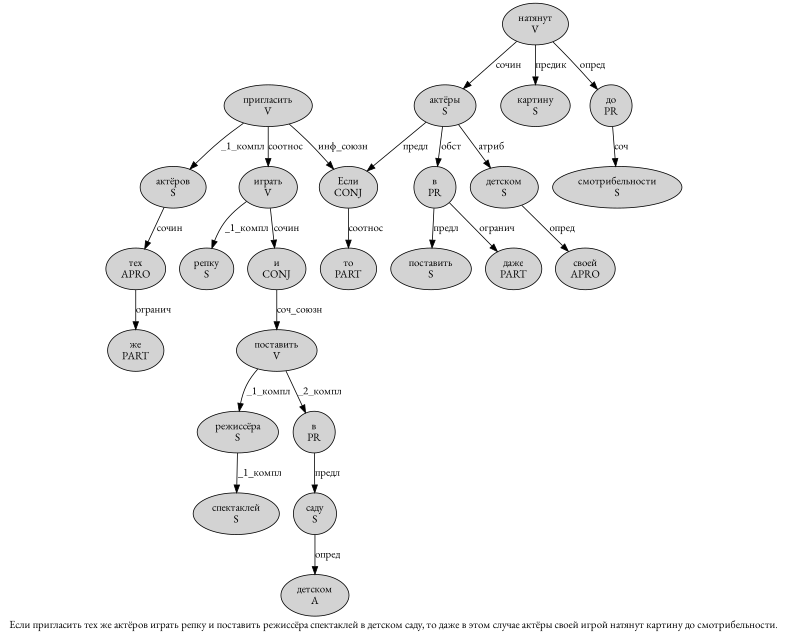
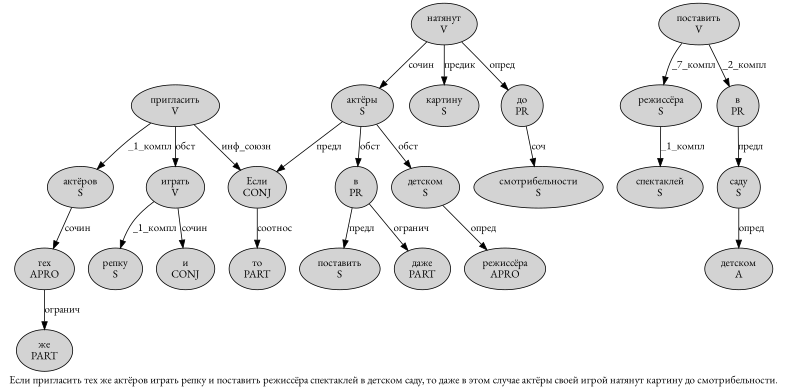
  digraph {
    fontname="EB Garamond"
    label="Если пригласить тех же актёров играть репку и поставить режиссёра спектаклей в детском саду, то даже в этом случае актёры своей игрой натянут картину до смотрибельности."
    node [fillcolor=lightgray fontname="EB Garamond" penwidth=1 shape=ellipse style=filled]
    edge [fontname="EB Garamond"]
    n1 [label="Если\nCONJ"]
    n2 [label="то\nPART"]
    n3 [label="пригласить\nV"]
    n4 [label="актёров\nS"]
    n5 [label="играть\nV"]
    n6 [label="тех\nAPRO"]
    n7 [label="репку\nS"]
    n8 [label="и\nCONJ"]
    n9 [label="же\nPART"]
    n10 [label="поставить\nV"]
    n11 [label="режиссёра\nS"]
    n12 [label="в\nPR"]
    n13 [label="спектаклей\nS"]
    n14 [label="саду\nS"]
    n15 [label="детском\nA"]
    n16 [label="даже\nPART"]
    n17 [label="в\nPR"]
    n18 [label="поставить\nS"]
    n19 [label="актёры\nS"]
    n20 [label="детском\nS"]
-   n21 [label="своей\nAPRO"]
+   n21 [label="режиссёра\nAPRO"]
    n22 [label="натянут\nV"]
    n23 [label="картину\nS"]
    n24 [label="до\nPR"]
    n25 [label="смотрибельности\nS"]
    n1 -> n2 [label="соотнос"]
    n3 -> n1 [label="инф_союзн"]
    n3 -> n4 [label="_1_компл"]
-   n3 -> n5 [label="соотнос"]
+   n3 -> n5 [label="обст"]
    n4 -> n6 [label="сочин"]
    n5 -> n7 [label="_1_компл"]
    n5 -> n8 [label="сочин"]
    n6 -> n9 [label="огранич"]
-   n8 -> n10 [label="соч_союзн"]
-   n10 -> n11 [label="_1_компл"]
+   n10 -> n11 [label="_7_компл"]
    n10 -> n12 [label="_2_компл"]
    n11 -> n13 [label="_1_компл"]
    n12 -> n14 [label="предл"]
    n14 -> n15 [label="опред"]
    n17 -> n16 [label="огранич"]
    n17 -> n18 [label="предл"]
    n19 -> n1 [label="предл"]
    n19 -> n17 [label="обст"]
-   n19 -> n20 [label="атриб"]
+   n19 -> n20 [label="обст"]
    n20 -> n21 [label="опред"]
    n22 -> n19 [label="сочин"]
    n22 -> n23 [label="предик"]
    n22 -> n24 [label="опред"]
    n24 -> n25 [label="соч"]
  }
